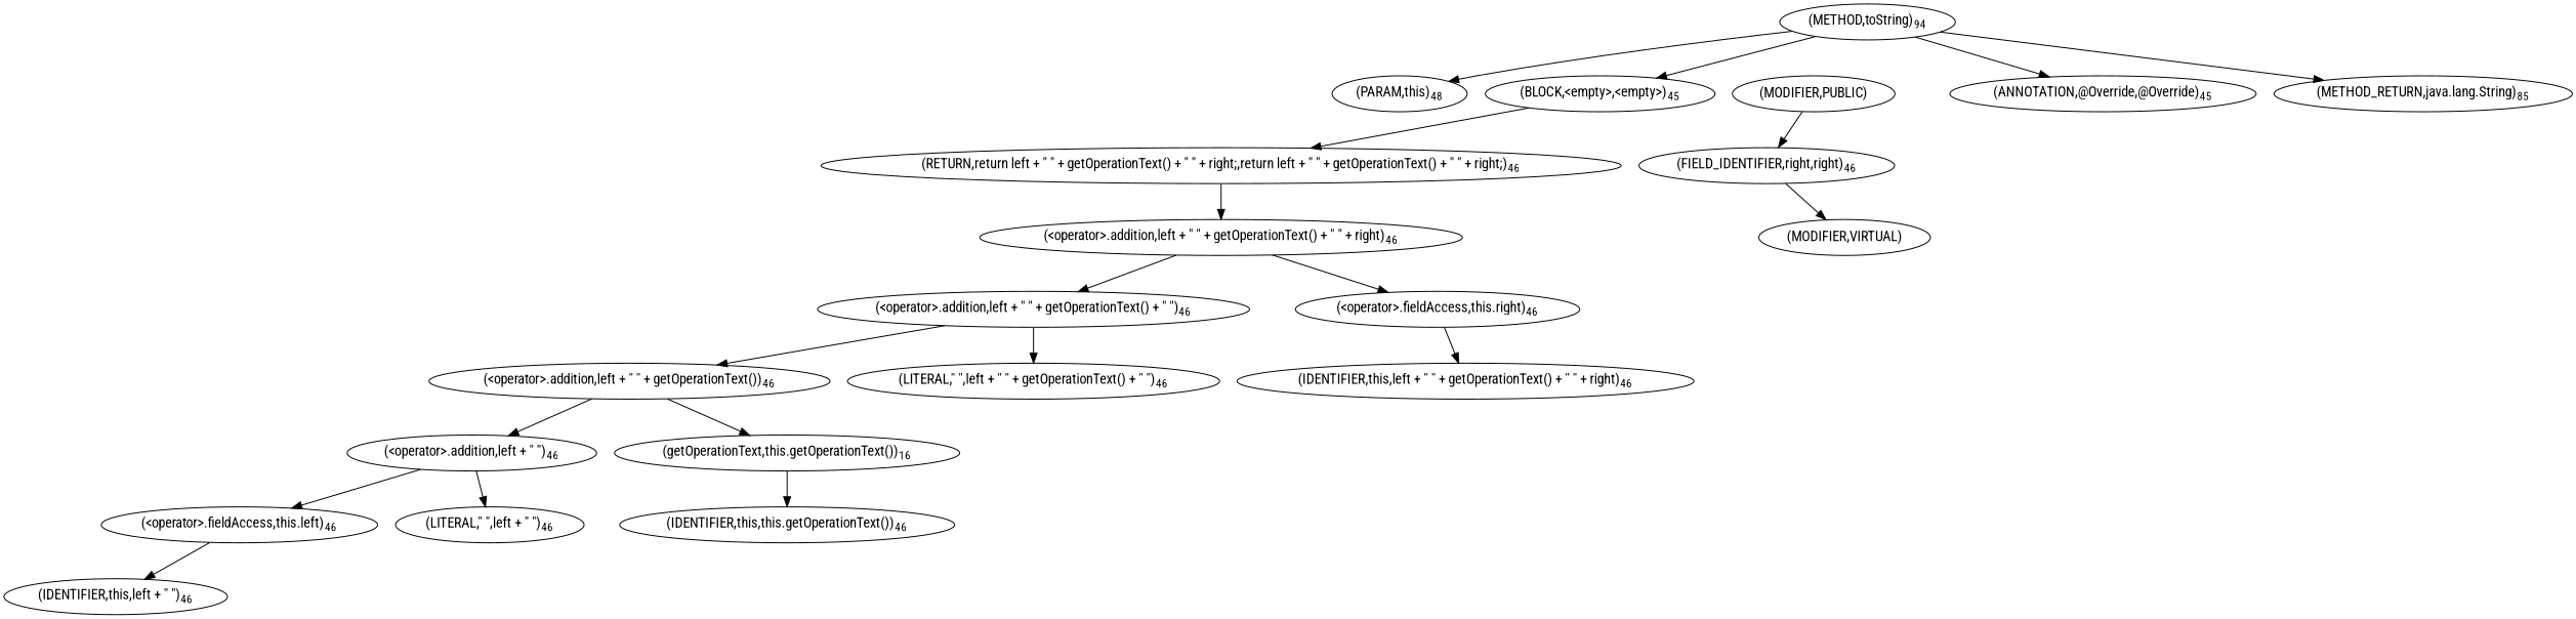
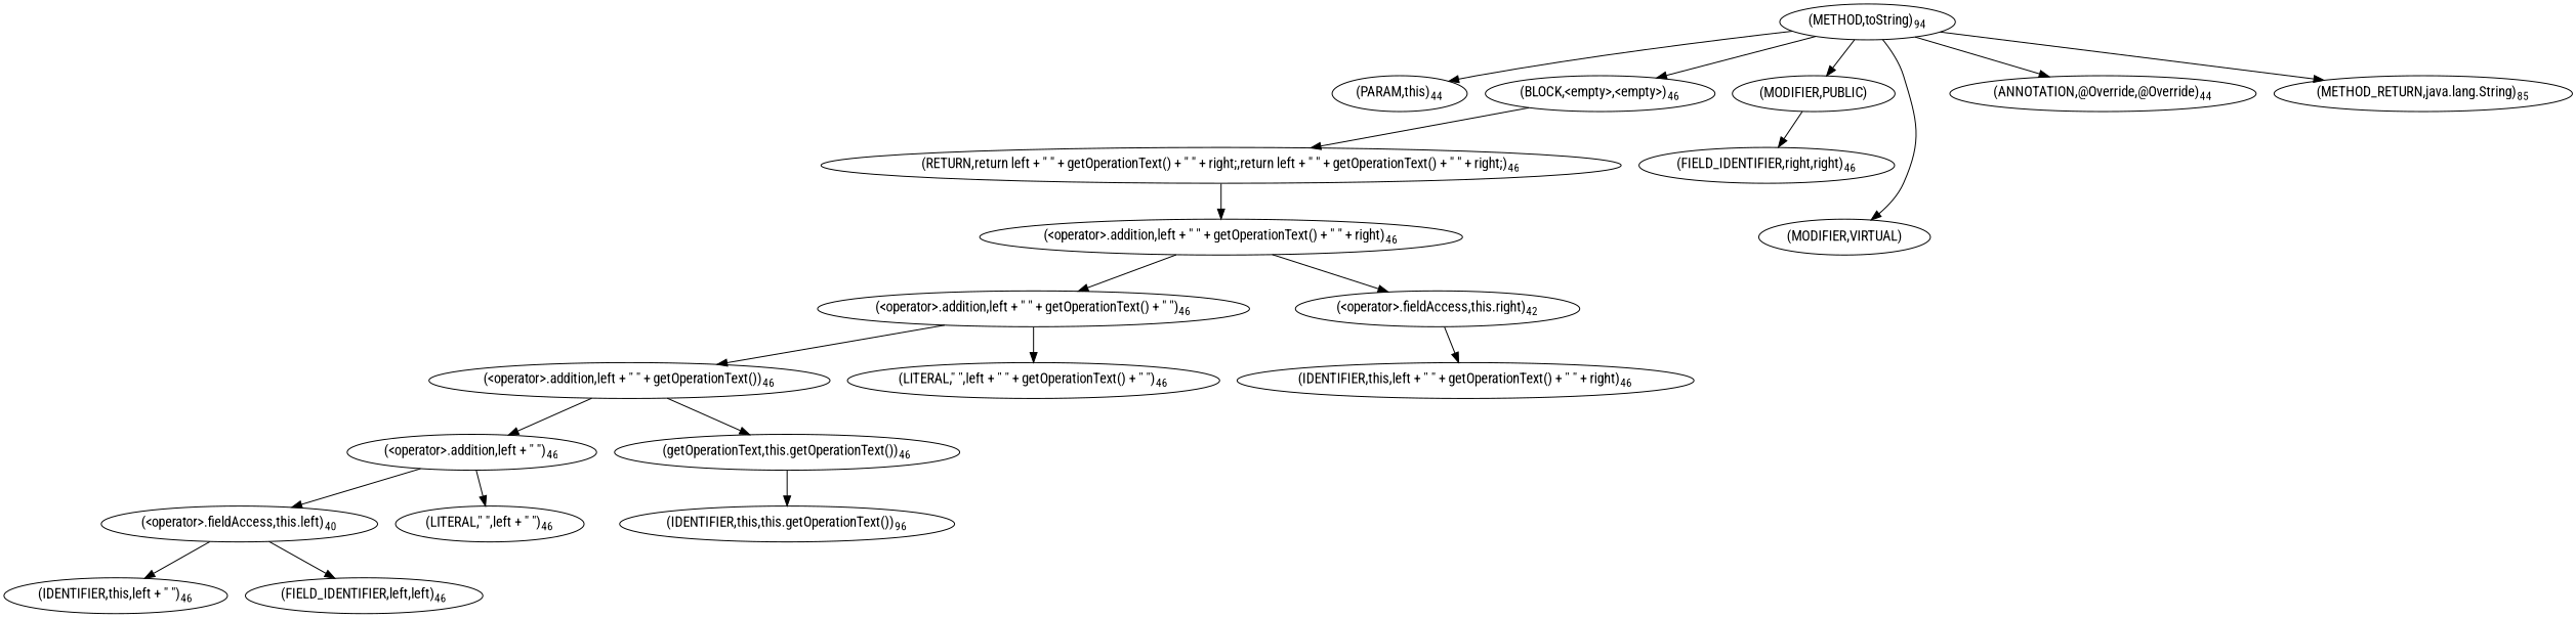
  digraph {
    fontname="Roboto Condensed"
    node [fontname="Roboto Condensed"]
    edge [fontname="Roboto Condensed"]
    n1 [label=<(METHOD,toString)<SUB>94</SUB>>]
-   n2 [label=<(PARAM,this)<SUB>48</SUB>>]
-   n3 [label=<(BLOCK,&lt;empty&gt;,&lt;empty&gt;)<SUB>45</SUB>>]
+   n2 [label=<(PARAM,this)<SUB>44</SUB>>]
+   n3 [label=<(BLOCK,&lt;empty&gt;,&lt;empty&gt;)<SUB>46</SUB>>]
    n4 [label=<(MODIFIER,PUBLIC)>]
    n5 [label=<(MODIFIER,VIRTUAL)>]
-   n6 [label=<(ANNOTATION,@Override,@Override)<SUB>45</SUB>>]
+   n6 [label=<(ANNOTATION,@Override,@Override)<SUB>44</SUB>>]
    n7 [label=<(METHOD_RETURN,java.lang.String)<SUB>85</SUB>>]
    n8 [label=<(RETURN,return left + &quot; &quot; + getOperationText() + &quot; &quot; + right;,return left + &quot; &quot; + getOperationText() + &quot; &quot; + right;)<SUB>46</SUB>>]
    n9 [label=<(FIELD_IDENTIFIER,right,right)<SUB>46</SUB>>]
    n10 [label=<(&lt;operator&gt;.addition,left + &quot; &quot; + getOperationText() + &quot; &quot; + right)<SUB>46</SUB>>]
    n11 [label=<(&lt;operator&gt;.addition,left + &quot; &quot; + getOperationText() + &quot; &quot;)<SUB>46</SUB>>]
-   n12 [label=<(&lt;operator&gt;.fieldAccess,this.right)<SUB>46</SUB>>]
+   n12 [label=<(&lt;operator&gt;.fieldAccess,this.right)<SUB>42</SUB>>]
    n13 [label=<(&lt;operator&gt;.addition,left + &quot; &quot; + getOperationText())<SUB>46</SUB>>]
    n14 [label=<(LITERAL,&quot; &quot;,left + &quot; &quot; + getOperationText() + &quot; &quot;)<SUB>46</SUB>>]
    n15 [label=<(IDENTIFIER,this,left + &quot; &quot; + getOperationText() + &quot; &quot; + right)<SUB>46</SUB>>]
    n16 [label=<(&lt;operator&gt;.addition,left + &quot; &quot;)<SUB>46</SUB>>]
-   n17 [label=<(getOperationText,this.getOperationText())<SUB>16</SUB>>]
-   n18 [label=<(&lt;operator&gt;.fieldAccess,this.left)<SUB>46</SUB>>]
+   n17 [label=<(getOperationText,this.getOperationText())<SUB>46</SUB>>]
+   n18 [label=<(&lt;operator&gt;.fieldAccess,this.left)<SUB>40</SUB>>]
    n19 [label=<(LITERAL,&quot; &quot;,left + &quot; &quot;)<SUB>46</SUB>>]
-   n20 [label=<(IDENTIFIER,this,this.getOperationText())<SUB>46</SUB>>]
+   n20 [label=<(IDENTIFIER,this,this.getOperationText())<SUB>96</SUB>>]
    n21 [label=<(IDENTIFIER,this,left + &quot; &quot;)<SUB>46</SUB>>]
+   n22 [label=<(FIELD_IDENTIFIER,left,left)<SUB>46</SUB>>]
    n1 -> n2
    n1 -> n3
-   n9 -> n5
+   n1 -> n4
+   n1 -> n5
    n1 -> n6
    n1 -> n7
    n3 -> n8
    n4 -> n9
    n8 -> n10
    n10 -> n11
    n10 -> n12
    n11 -> n13
    n11 -> n14
    n12 -> n15
    n13 -> n16
    n13 -> n17
    n16 -> n18
    n16 -> n19
    n17 -> n20
    n18 -> n21
+   n18 -> n22
  }
